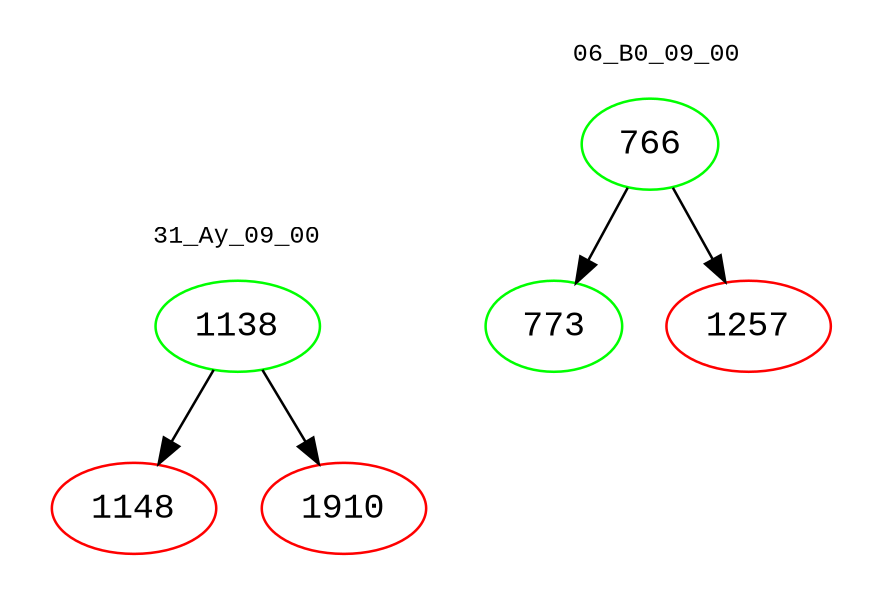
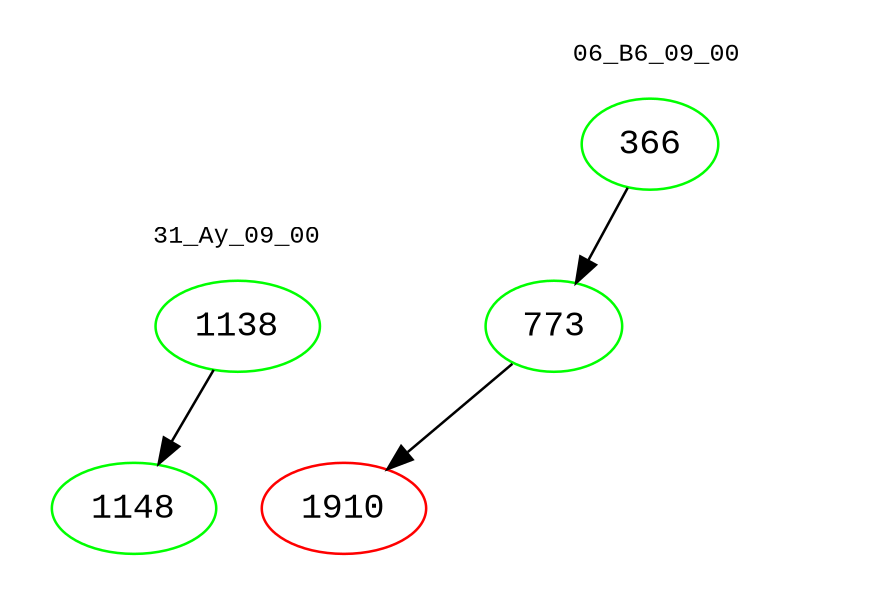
  digraph {
    fontname="Liberation Mono"
    node [color=green fontname="Liberation Mono"]
    edge [color=black fontname="Liberation Mono"]
    n1 [label=1138]
    n2 [color=red label=1910]
-   n3 [color=red label=1148]
-   n4 [label=766]
+   n3 [label=1148]
+   n4 [label=366]
    n5 [label=773]
-   n6 [color=red label=1257]
    subgraph cluster_1 {
      color=white
      fontsize=10
      label="31_Ay_09_00"
      n1
      n2
      n3
    }
    subgraph cluster_2 {
      color=white
      fontsize=10
-     label="06_B0_09_00"
+     label="06_B6_09_00"
      n4
      n5
-     n6
    }
-   n1 -> n2
+   n5 -> n2
    n1 -> n3
    n4 -> n5
-   n4 -> n6
  }
